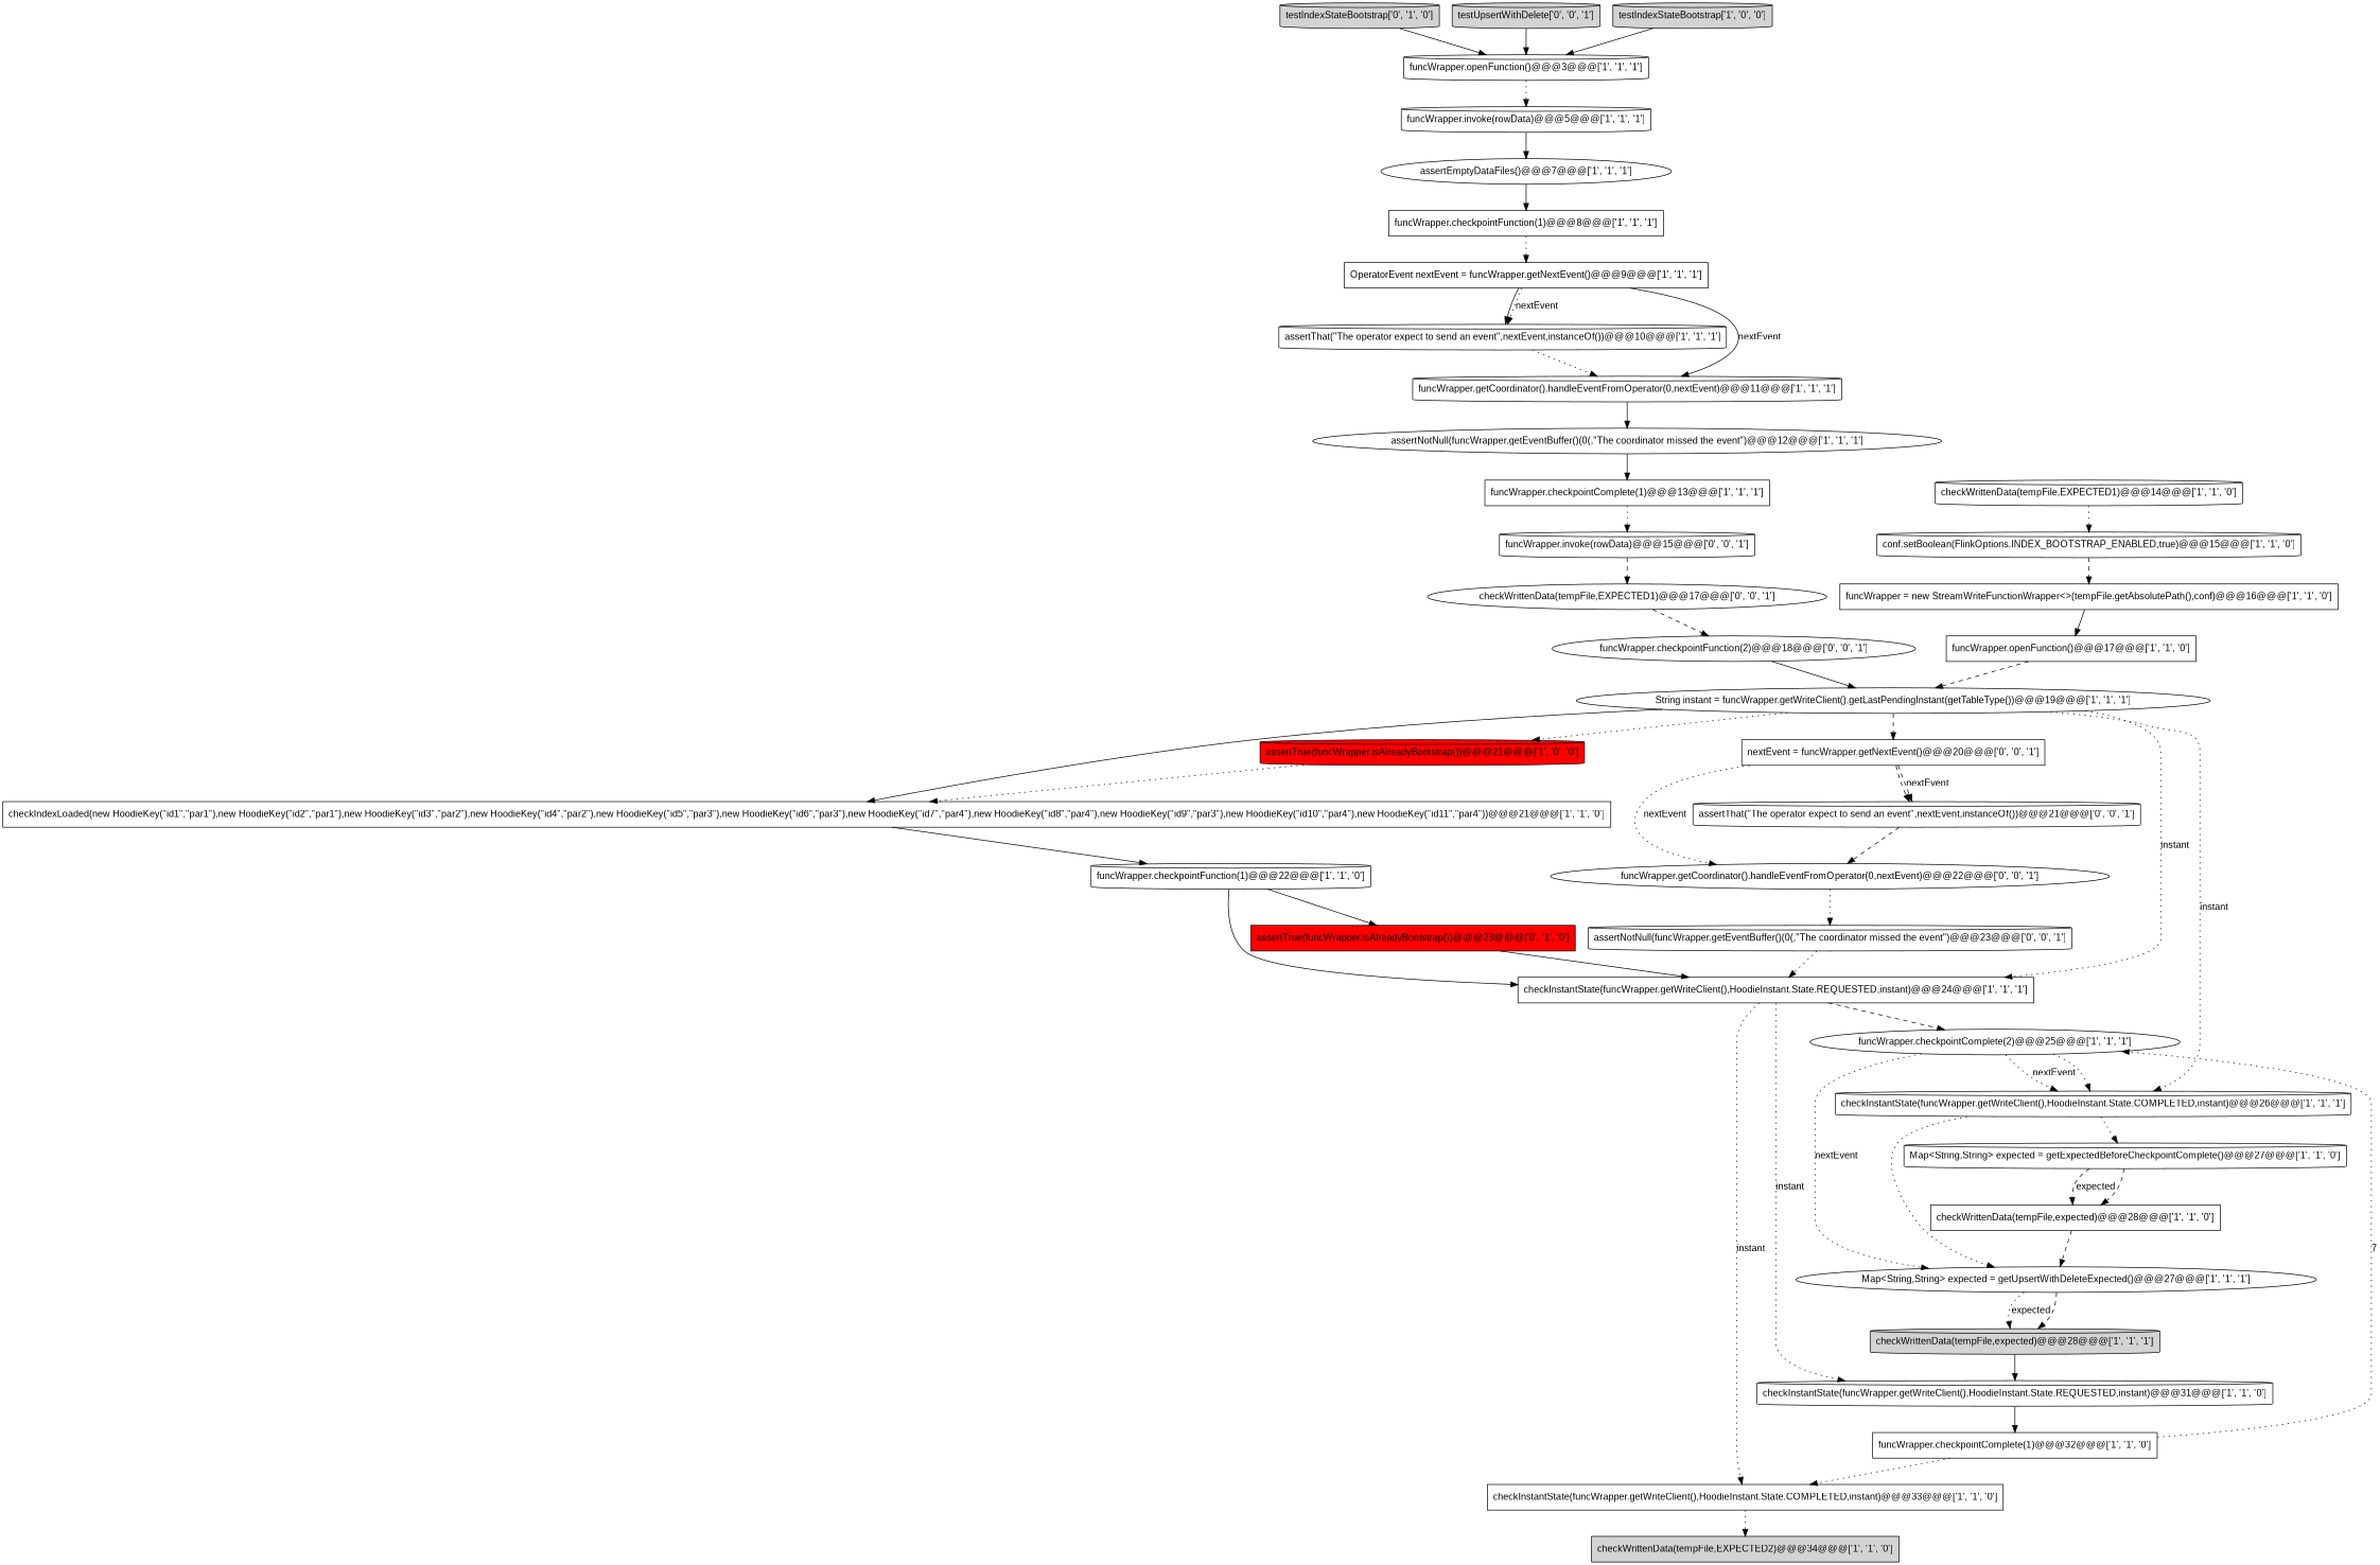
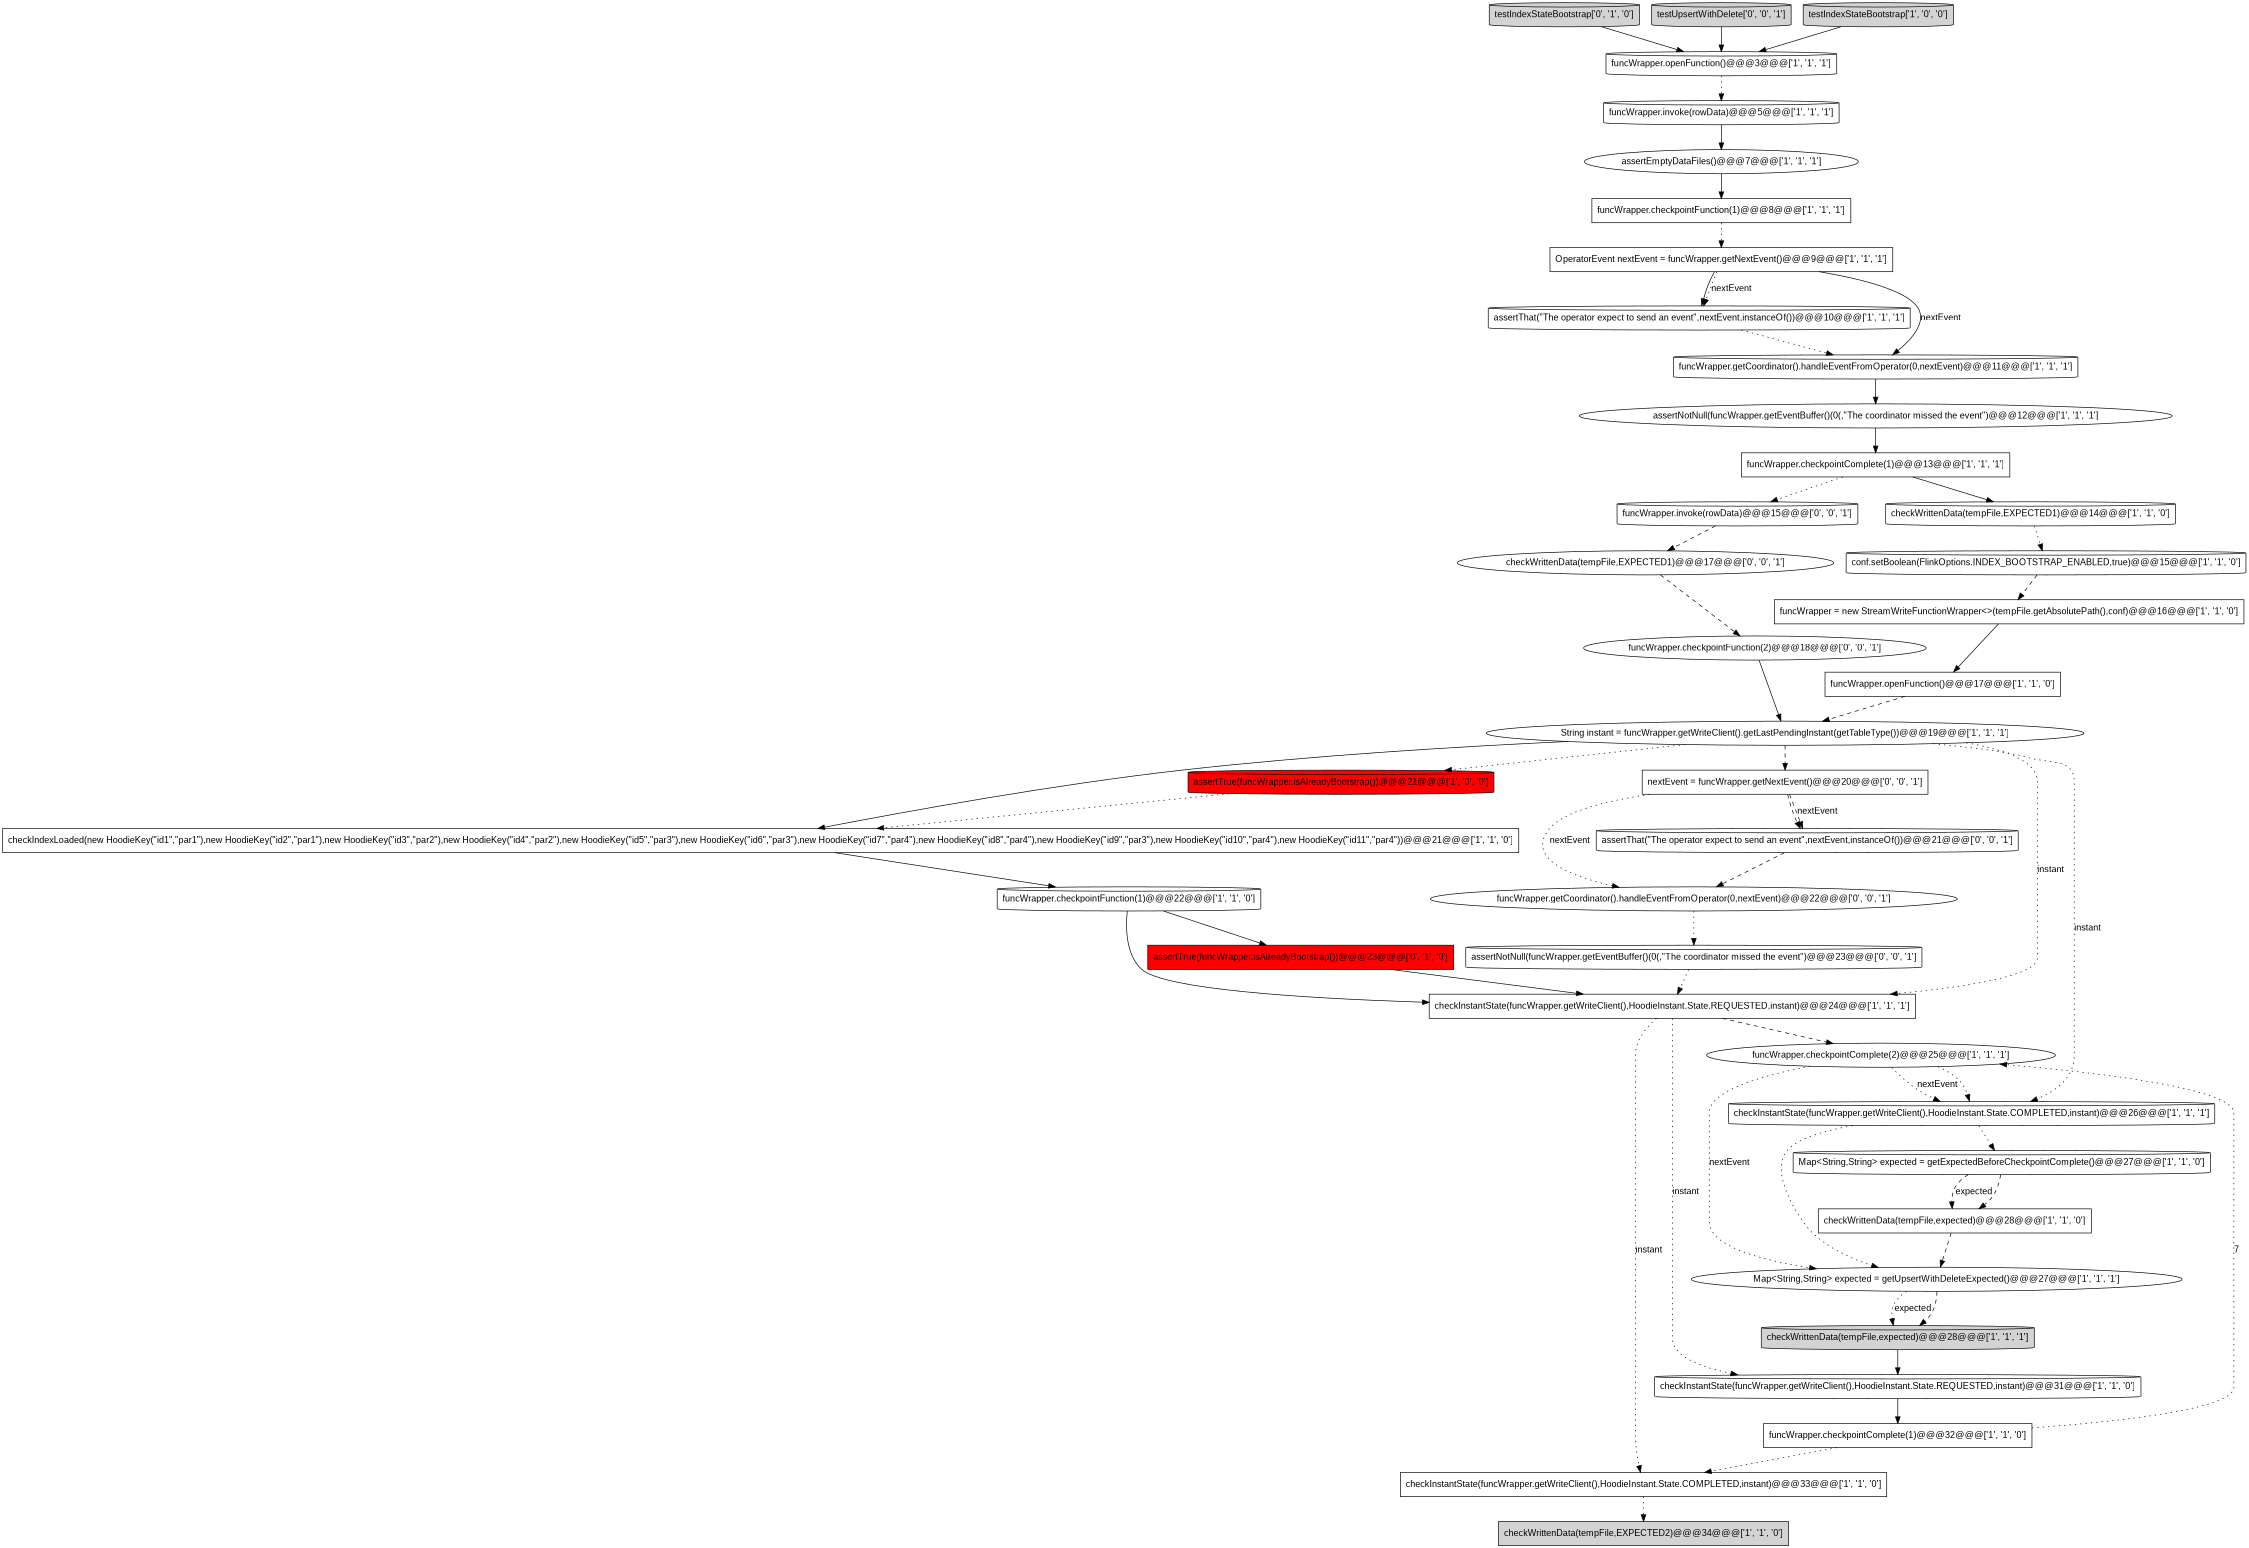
  digraph {
    fontname="Liberation Sans"
    node [fillcolor=white fontname="Liberation Sans" shape=cylinder style=filled]
    edge [fontname="Liberation Sans" style=dotted]
    n1 [label="checkIndexLoaded(new HoodieKey(\"id1\",\"par1\"),new HoodieKey(\"id2\",\"par1\"),new HoodieKey(\"id3\",\"par2\"),new HoodieKey(\"id4\",\"par2\"),new HoodieKey(\"id5\",\"par3\"),new HoodieKey(\"id6\",\"par3\"),new HoodieKey(\"id7\",\"par4\"),new HoodieKey(\"id8\",\"par4\"),new HoodieKey(\"id9\",\"par3\"),new HoodieKey(\"id10\",\"par4\"),new HoodieKey(\"id11\",\"par4\"))@@@21@@@['1', '1', '0']" shape=box]
    n2 [label="funcWrapper.checkpointFunction(1)@@@22@@@['1', '1', '0']"]
    n3 [label="checkInstantState(funcWrapper.getWriteClient(),HoodieInstant.State.REQUESTED,instant)@@@24@@@['1', '1', '1']" shape=box]
    n4 [fillcolor=red label="assertTrue(funcWrapper.isAlreadyBootstrap())@@@23@@@['0', '1', '0']" shape=box]
    n5 [label="checkInstantState(funcWrapper.getWriteClient(),HoodieInstant.State.COMPLETED,instant)@@@33@@@['1', '1', '0']" shape=box]
    n6 [label="funcWrapper.checkpointComplete(2)@@@25@@@['1', '1', '1']" shape=ellipse]
    n7 [label="checkInstantState(funcWrapper.getWriteClient(),HoodieInstant.State.REQUESTED,instant)@@@31@@@['1', '1', '0']"]
    n8 [label="funcWrapper.openFunction()@@@3@@@['1', '1', '1']"]
    n9 [label="funcWrapper.invoke(rowData)@@@5@@@['1', '1', '1']"]
    n10 [label="assertEmptyDataFiles()@@@7@@@['1', '1', '1']" shape=ellipse]
    n11 [label="assertThat(\"The operator expect to send an event\",nextEvent,instanceOf())@@@10@@@['1', '1', '1']"]
    n12 [label="funcWrapper.getCoordinator().handleEventFromOperator(0,nextEvent)@@@11@@@['1', '1', '1']"]
    n13 [label="assertNotNull(funcWrapper.getEventBuffer()(0(,\"The coordinator missed the event\")@@@12@@@['1', '1', '1']" shape=ellipse]
    n14 [label="funcWrapper.getCoordinator().handleEventFromOperator(0,nextEvent)@@@22@@@['0', '0', '1']" shape=ellipse]
    n15 [label="assertNotNull(funcWrapper.getEventBuffer()(0(,\"The coordinator missed the event\")@@@23@@@['0', '0', '1']"]
    n16 [fillcolor=lightgray label="testIndexStateBootstrap['0', '1', '0']"]
    n17 [fillcolor=lightgray label="testUpsertWithDelete['0', '0', '1']"]
    n18 [fillcolor=lightgray label="checkWrittenData(tempFile,EXPECTED2)@@@34@@@['1', '1', '0']" shape=box]
    n19 [label="Map<String,String> expected = getUpsertWithDeleteExpected()@@@27@@@['1', '1', '1']" shape=ellipse]
    n20 [label="checkInstantState(funcWrapper.getWriteClient(),HoodieInstant.State.COMPLETED,instant)@@@26@@@['1', '1', '1']"]
    n21 [label="funcWrapper.checkpointComplete(1)@@@32@@@['1', '1', '0']" shape=box]
    n22 [label="Map<String,String> expected = getExpectedBeforeCheckpointComplete()@@@27@@@['1', '1', '0']"]
    n23 [label="checkWrittenData(tempFile,expected)@@@28@@@['1', '1', '0']" shape=box]
    n24 [label="nextEvent = funcWrapper.getNextEvent()@@@20@@@['0', '0', '1']" shape=box]
    n25 [label="assertThat(\"The operator expect to send an event\",nextEvent,instanceOf())@@@21@@@['0', '0', '1']"]
    n26 [label="funcWrapper.checkpointFunction(1)@@@8@@@['1', '1', '1']" shape=box]
    n27 [label="OperatorEvent nextEvent = funcWrapper.getNextEvent()@@@9@@@['1', '1', '1']" shape=box]
    n28 [fillcolor=lightgray label="checkWrittenData(tempFile,expected)@@@28@@@['1', '1', '1']"]
    n29 [label="funcWrapper.invoke(rowData)@@@15@@@['0', '0', '1']"]
    n30 [label="checkWrittenData(tempFile,EXPECTED1)@@@17@@@['0', '0', '1']" shape=ellipse]
    n31 [label="funcWrapper.checkpointFunction(2)@@@18@@@['0', '0', '1']" shape=ellipse]
    n32 [label="conf.setBoolean(FlinkOptions.INDEX_BOOTSTRAP_ENABLED,true)@@@15@@@['1', '1', '0']"]
    n33 [label="funcWrapper = new StreamWriteFunctionWrapper<>(tempFile.getAbsolutePath(),conf)@@@16@@@['1', '1', '0']" shape=box]
    n34 [label="funcWrapper.openFunction()@@@17@@@['1', '1', '0']" shape=box]
    n35 [label="funcWrapper.checkpointComplete(1)@@@13@@@['1', '1', '1']" shape=box]
    n36 [label="checkWrittenData(tempFile,EXPECTED1)@@@14@@@['1', '1', '0']"]
    n37 [label="String instant = funcWrapper.getWriteClient().getLastPendingInstant(getTableType())@@@19@@@['1', '1', '1']" shape=ellipse]
    n38 [fillcolor=red label="assertTrue(funcWrapper.isAlreadyBootstrap())@@@21@@@['1', '0', '0']"]
    n39 [fillcolor=lightgray label="testIndexStateBootstrap['1', '0', '0']"]
    n1 -> n2 [style=solid]
    n2 -> n3 [style=solid]
    n2 -> n4 [style=solid]
    n3 -> n5 [label=instant]
    n3 -> n6 [style=dashed]
    n3 -> n7 [label=instant]
    n4 -> n3 [style=solid]
    n5 -> n18
    n6 -> n19 [label=nextEvent]
    n6 -> n20 [label=nextEvent]
    n6 -> n20
    n7 -> n21 [style=solid]
    n8 -> n9
    n9 -> n10 [style=solid]
    n10 -> n26 [style=solid]
    n11 -> n12
    n12 -> n13 [style=solid]
    n13 -> n35 [style=solid]
    n14 -> n15
    n15 -> n3
    n16 -> n8 [style=solid]
    n17 -> n8 [style=solid]
    n19 -> n28 [label=expected]
    n19 -> n28 [style=dashed]
    n20 -> n19
    n20 -> n22
    n21 -> n5
    n21 -> n6 [label=7]
    n22 -> n23 [label=expected style=dashed]
    n22 -> n23 [style=dashed]
    n23 -> n19 [style=dashed]
    n24 -> n14 [label=nextEvent]
    n24 -> n25 [style=dashed]
    n24 -> n25 [label=nextEvent style=dashed]
    n25 -> n14 [style=dashed]
    n26 -> n27
    n27 -> n11 [style=solid]
    n27 -> n11 [label=nextEvent]
    n27 -> n12 [label=nextEvent style=solid]
    n28 -> n7 [style=solid]
    n29 -> n30 [style=dashed]
    n30 -> n31 [style=dashed]
    n31 -> n37 [style=solid]
    n32 -> n33 [style=dashed]
    n33 -> n34 [style=solid]
    n34 -> n37 [style=dashed]
    n35 -> n29
+   n35 -> n36 [style=solid]
    n36 -> n32
    n37 -> n1 [style=solid]
    n37 -> n3 [label=instant]
    n37 -> n20 [label=instant]
    n37 -> n24 [style=dashed]
    n37 -> n38
    n38 -> n1
    n39 -> n8 [style=solid]
  }
